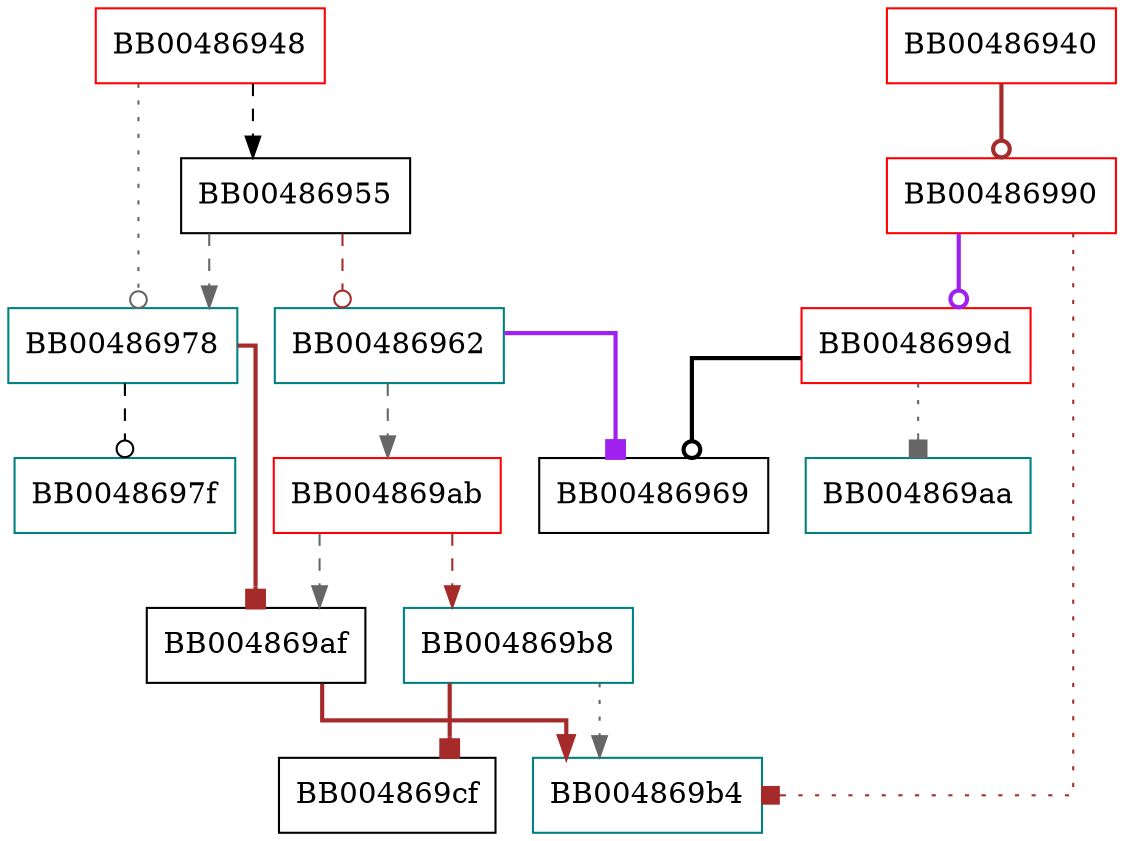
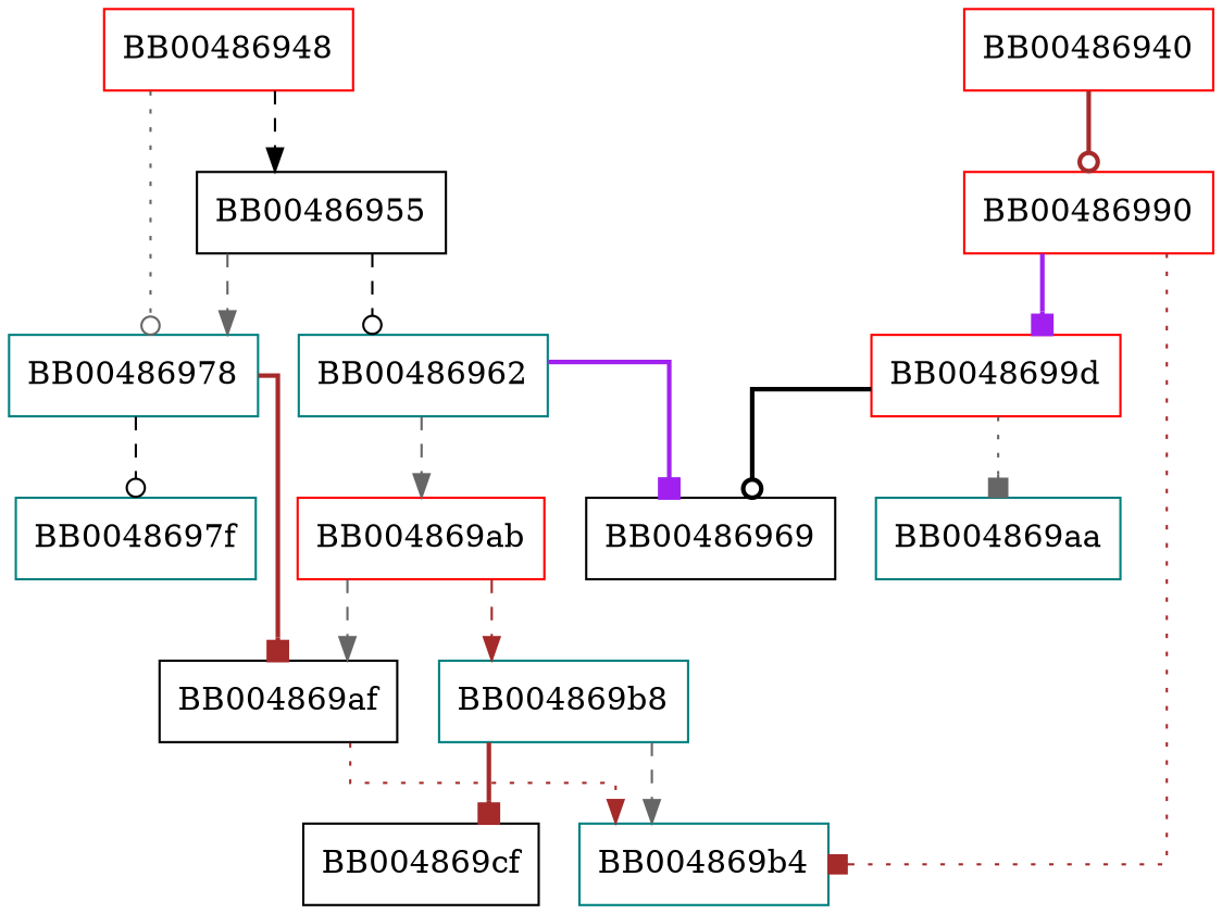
  digraph {
    splines=ortho
    node [color=teal shape=box]
    edge [arrowhead=normal color=brown style=dashed]
    BB00486940 [color=red]
    BB00486990 [color=red]
    BB004869b4
    BB0048699d [color=red]
    BB00486948 [color=red]
    BB00486978
    BB00486955 [color=black]
    BB00486969 [color=black]
    BB004869aa
    BB004869af [color=black]
    BB0048697f
    BB00486962
    BB004869ab [color=red]
    BB004869b8
    BB004869cf [color=black]
    BB00486940 -> BB00486990 [arrowhead=odot style=bold]
    BB00486990 -> BB004869b4 [arrowhead=box style=dotted]
-   BB00486990 -> BB0048699d [arrowhead=odot color=purple style=bold]
+   BB00486990 -> BB0048699d [arrowhead=box color=purple style=bold]
    BB0048699d -> BB00486969 [arrowhead=odot color=black style=bold]
    BB0048699d -> BB004869aa [arrowhead=box color=gray40 style=dotted]
    BB00486948 -> BB00486978 [arrowhead=odot color=gray40 style=dotted]
    BB00486948 -> BB00486955 [color=black]
    BB00486978 -> BB004869af [arrowhead=box style=bold]
    BB00486978 -> BB0048697f [arrowhead=odot color=black]
    BB00486955 -> BB00486978 [color=gray40]
-   BB00486955 -> BB00486962 [arrowhead=odot]
-   BB004869af -> BB004869b4 [style=bold]
+   BB00486955 -> BB00486962 [arrowhead=odot color=black]
+   BB004869af -> BB004869b4 [style=dotted]
    BB00486962 -> BB00486969 [arrowhead=box color=purple style=bold]
    BB00486962 -> BB004869ab [color=gray40]
    BB004869ab -> BB004869af [color=gray40]
    BB004869ab -> BB004869b8
-   BB004869b8 -> BB004869b4 [color=gray40 style=dotted]
+   BB004869b8 -> BB004869b4 [color=gray40]
    BB004869b8 -> BB004869cf [arrowhead=box style=bold]
  }
